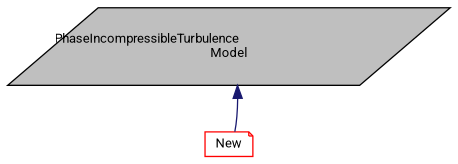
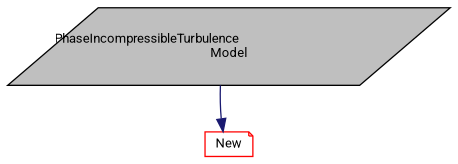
  digraph {
    rankdir=TB
    fontname=Roboto
    node [fontname=Roboto fontsize=10]
    n1 [color=black fillcolor=grey75 fontcolor=black height=0.2 label="PhaseIncompressibleTurbulence\lModel" shape=parallelogram style=filled width=0.4]
    n2 [color=red height=0.2 label=New shape=note width=0.4]
-   n2 -> n1 [color=midnightblue fontname=Roboto fontsize=10 labelfontname=Helvetica labelfontsize=10 style=solid]
+   n1 -> n2 [color=midnightblue fontname=Roboto fontsize=10 labelfontname=Helvetica labelfontsize=10 style=solid]
  }
